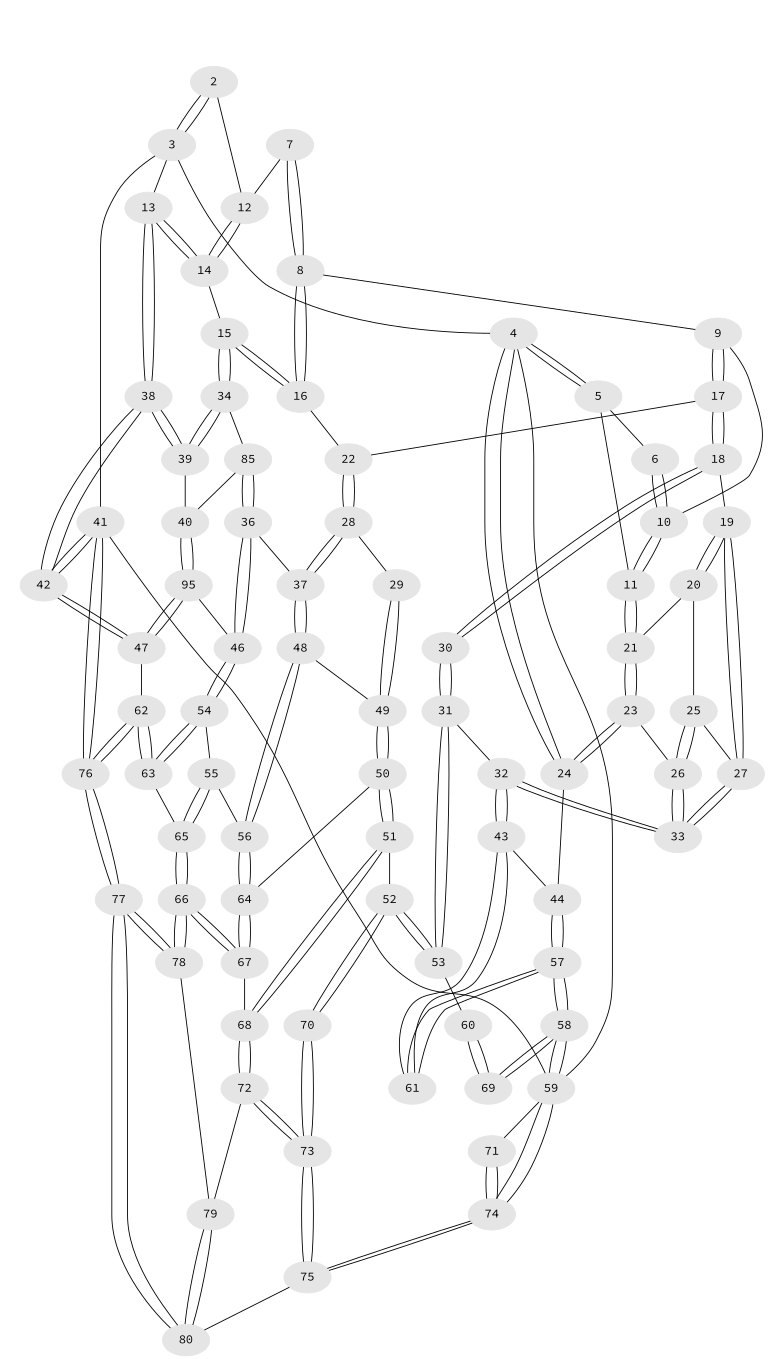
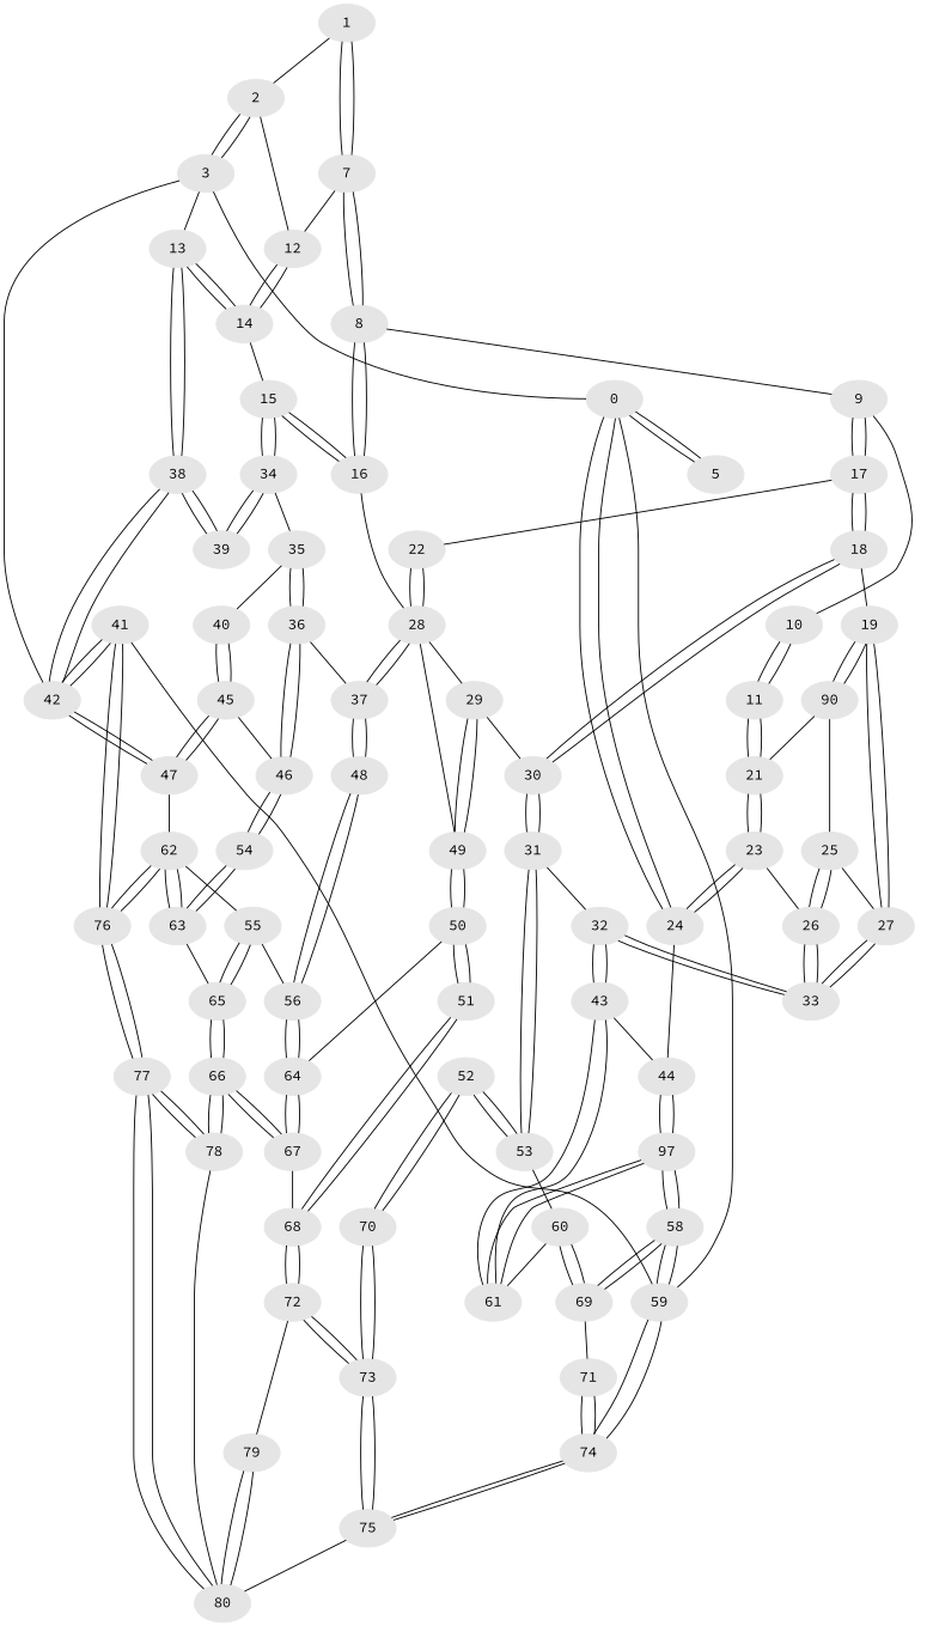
  graph {
    fontname="Source Code Pro"
    node [color=gray90 fontname="Source Code Pro" style=filled]
    edge [fontname="Source Code Pro"]
+   1
    2
    7
    3
    12
    8
-   4
+   4 [label=0]
    13
    41
    14
    5
    24
    59
    38
    42
    76
-   6
    11
    44
    74
    10
    21
    9
    16
    17
    22
    18
    23
    15
    39
    34
-   35 [label=85]
+   35
    28
    19
    30
-   20
+   20 [label=90]
    27
    31
    25
    33
    26
    29
    37
-   57
+   57 [label=97]
    49
    48
    50
    32
    53
    43
    60
    61
    36
    40
    46
-   45 [label=95]
+   45
    54
    56
    47
    77
    62
    58
    55
    63
    64
    51
    52
    68
    67
    70
    72
    73
    69
    65
    66
    71
    75
    78
    79
    80
+   1 -- 2
+   1 -- 7
+   1 -- 7
    2 -- 3
    2 -- 3
    2 -- 12
    7 -- 12
    7 -- 8
    7 -- 8
    3 -- 4
    3 -- 13
-   3 -- 41
+   3 -- 42
    12 -- 14
    12 -- 14
    8 -- 9
    8 -- 16
    8 -- 16
    4 -- 5
    4 -- 5
    4 -- 24
    4 -- 24
    4 -- 59
    13 -- 14
    13 -- 14
    13 -- 38
    13 -- 38
    41 -- 59
    41 -- 42
    41 -- 42
    41 -- 76
    41 -- 76
    14 -- 15
-   5 -- 6
-   5 -- 11
    24 -- 44
    59 -- 74
    59 -- 74
    38 -- 42
    38 -- 42
    38 -- 39
    38 -- 39
    42 -- 47
    42 -- 47
    76 -- 77
    76 -- 77
-   6 -- 10
-   6 -- 10
    11 -- 21
    11 -- 21
    44 -- 57
    44 -- 57
    74 -- 75
    74 -- 75
    10 -- 11
    10 -- 11
    21 -- 23
    21 -- 23
    9 -- 10
    9 -- 17
    9 -- 17
-   16 -- 22
+   16 -- 28
    17 -- 22
    17 -- 18
    17 -- 18
    22 -- 28
    22 -- 28
    18 -- 19
    18 -- 30
    18 -- 30
    23 -- 24
    23 -- 24
    23 -- 26
    15 -- 16
    15 -- 16
    15 -- 34
    15 -- 34
-   39 -- 40
    34 -- 39
    34 -- 39
    34 -- 35
    35 -- 36
    35 -- 36
    35 -- 40
    28 -- 29
    28 -- 37
    28 -- 37
    19 -- 20
    19 -- 20
    19 -- 27
    19 -- 27
    30 -- 31
    30 -- 31
    20 -- 21
    20 -- 25
    27 -- 33
    27 -- 33
    31 -- 32
    31 -- 53
    31 -- 53
    25 -- 27
    25 -- 26
    25 -- 26
    26 -- 33
    26 -- 33
+   29 -- 30
    29 -- 49
    29 -- 49
    37 -- 48
    37 -- 48
    57 -- 61
    57 -- 61
    57 -- 58
    57 -- 58
    49 -- 50
    49 -- 50
-   48 -- 49
+   28 -- 49
    48 -- 56
    48 -- 56
    50 -- 64
    50 -- 51
    50 -- 51
    32 -- 33
    32 -- 33
    32 -- 43
    32 -- 43
    53 -- 60
    43 -- 44
    43 -- 61
    43 -- 61
+   60 -- 61
    60 -- 69
    60 -- 69
    36 -- 37
    36 -- 46
    36 -- 46
    40 -- 45
    40 -- 45
    46 -- 54
    46 -- 54
    45 -- 46
    45 -- 47
    45 -- 47
-   54 -- 55
+   62 -- 55
    54 -- 63
    54 -- 63
    56 -- 64
    56 -- 64
    47 -- 62
    77 -- 78
    77 -- 78
    77 -- 80
    77 -- 80
    62 -- 76
    62 -- 76
    62 -- 63
    62 -- 63
    58 -- 59
    58 -- 59
    58 -- 69
    58 -- 69
    55 -- 56
    55 -- 65
    55 -- 65
    63 -- 65
    64 -- 67
    64 -- 67
-   51 -- 52
    51 -- 68
    51 -- 68
    52 -- 53
    52 -- 53
    52 -- 70
    52 -- 70
    68 -- 72
    68 -- 72
    67 -- 68
    70 -- 73
    70 -- 73
    72 -- 73
    72 -- 73
    72 -- 79
    73 -- 75
    73 -- 75
-   59 -- 71
+   69 -- 71
    65 -- 66
    65 -- 66
    66 -- 67
    66 -- 67
    66 -- 78
    66 -- 78
    71 -- 74
    71 -- 74
    75 -- 80
-   78 -- 79
+   78 -- 80
    79 -- 80
    79 -- 80
  }
